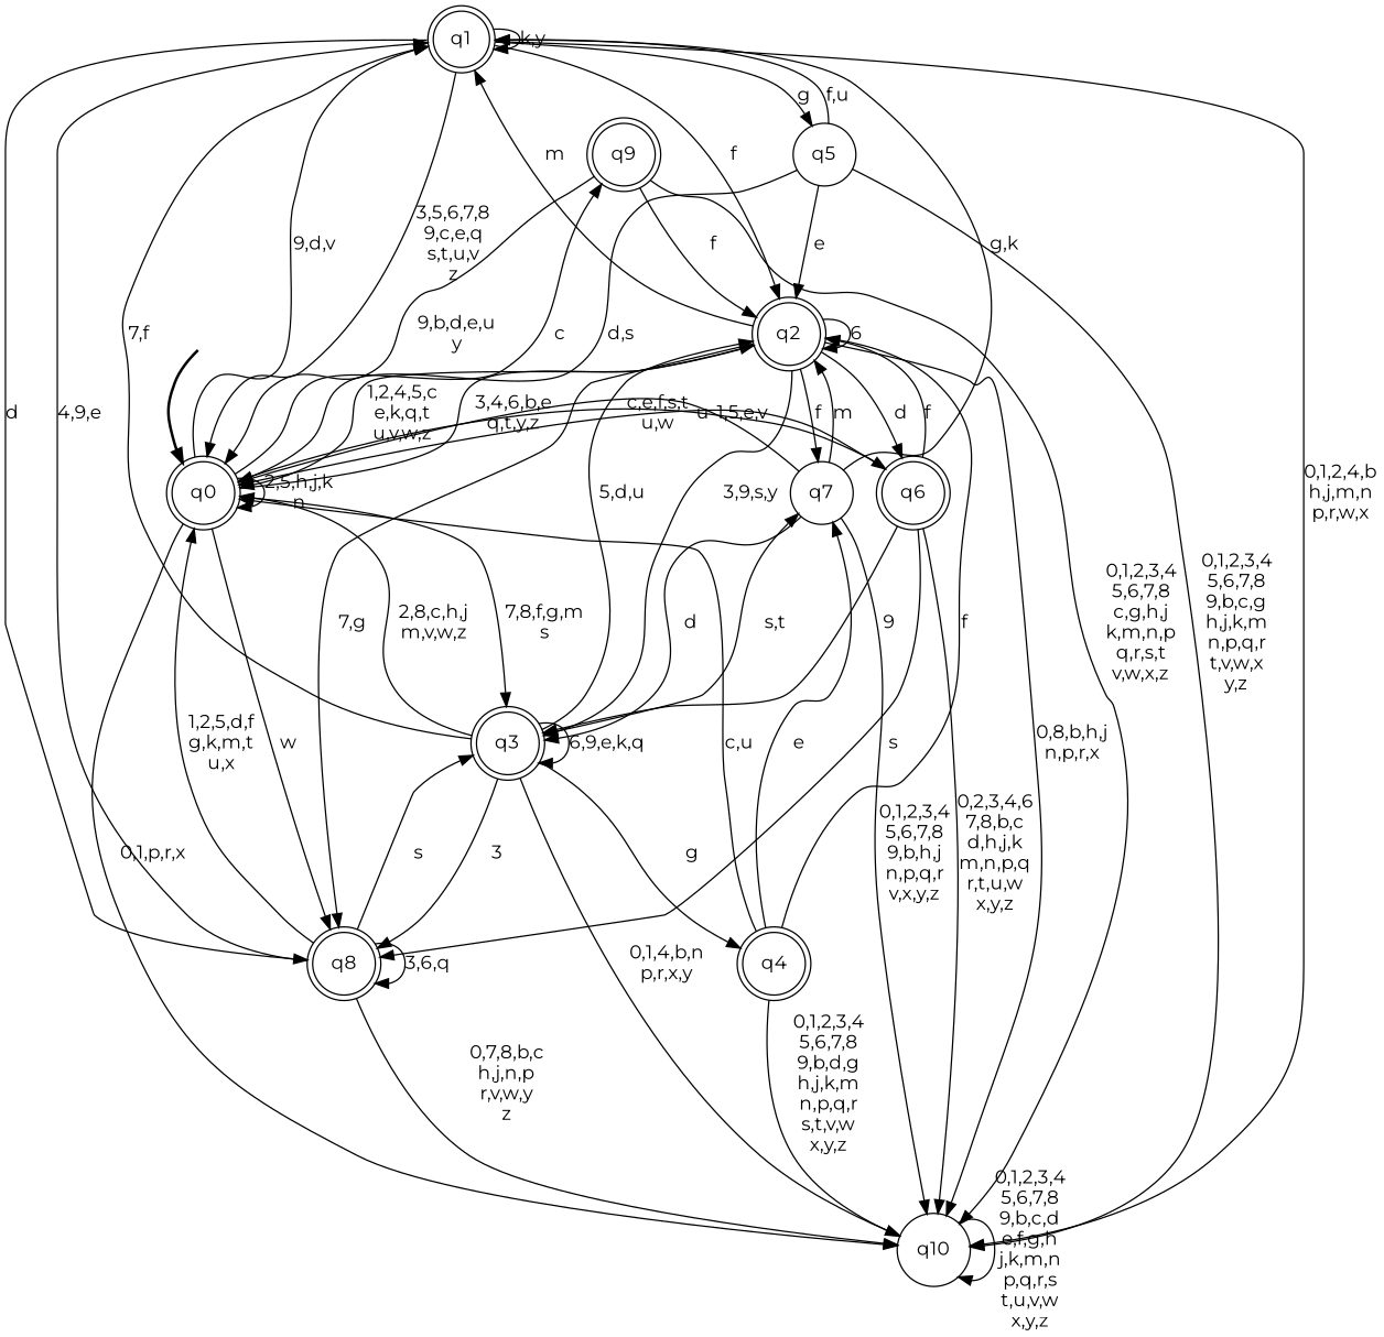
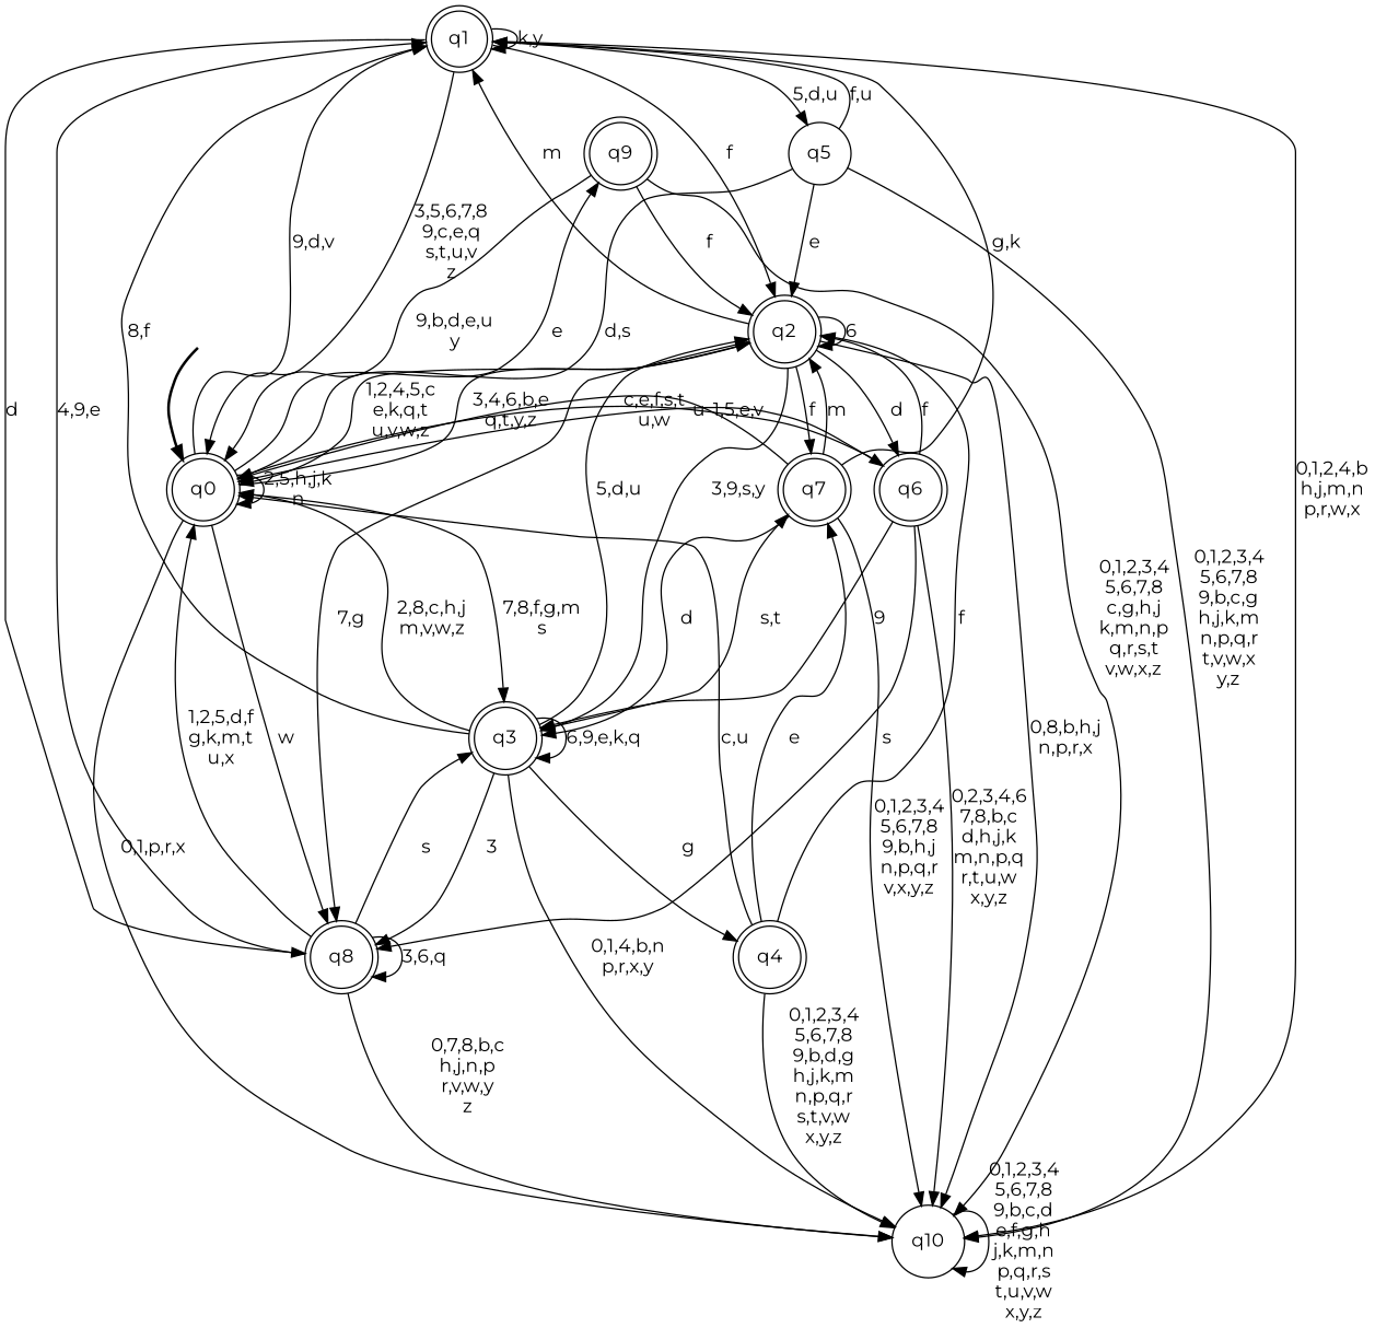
  digraph {
    fontname=Montserrat
    rankdir=TB
    node [fontname=Montserrat shape=doublecircle style="rounded,filled" color=black fillcolor=white]
    edge [fontname=Montserrat]
    __start0 [height=0 shape=none style=invis width=0 color="" fillcolor=""]
    n2 [label=q0]
    n3 [label=q1]
    n4 [label=q2]
    n5 [label=q3]
    n6 [label=q6]
    n7 [label=q8]
    n8 [label=q9]
    n9 [label=q10 shape=circle style=filled]
    n10 [label=q5 shape=circle style=filled]
-   n11 [label=q7 shape=circle style=filled]
+   n11 [label=q7 style=filled]
    n12 [label=q4]
    subgraph cluster_1 {
      nodesep=0.15
      ranksep=0.15
      style=invis
      __start0
      n2
    }
    __start0 -> n2 [penwidth=2]
    n2 -> n2 [label="2,5,h,j,k\nn"]
    n2 -> n3 [label="9,d,v"]
    n2 -> n4 [label="3,4,6,b,e\nq,t,y,z"]
    n2 -> n5 [label="7,8,f,g,m\ns"]
    n2 -> n6 [label=u]
    n2 -> n7 [label=w]
-   n2 -> n8 [label=c]
+   n2 -> n8 [label=e]
    n2 -> n9 [label="0,1,p,r,x"]
    n3 -> n2 [label="3,5,6,7,8\n9,c,e,q\ns,t,u,v\nz"]
    n3 -> n3 [label="k,y"]
    n3 -> n4 [label=f]
    n3 -> n7 [label=d]
    n3 -> n9 [label="0,1,2,4,b\nh,j,m,n\np,r,w,x"]
-   n3 -> n10 [label=g]
+   n3 -> n10 [label="5,d,u"]
    n4 -> n2 [label="1,2,4,5,c\ne,k,q,t\nu,v,w,z"]
    n4 -> n3 [label=m]
    n4 -> n4 [label=6]
    n4 -> n5 [label="3,9,s,y"]
    n4 -> n6 [label=d]
    n4 -> n7 [label="7,g"]
    n4 -> n9 [label="0,8,b,h,j\nn,p,r,x"]
    n4 -> n11 [label=f]
    n5 -> n2 [label="2,8,c,h,j\nm,v,w,z"]
-   n5 -> n3 [label="7,f"]
+   n5 -> n3 [label="8,f"]
    n5 -> n4 [label="5,d,u"]
    n5 -> n5 [label="6,9,e,k,q"]
    n5 -> n7 [label=3]
    n5 -> n9 [label="0,1,4,b,n\np,r,x,y"]
    n5 -> n11 [label="s,t"]
    n5 -> n12 [label=g]
    n6 -> n2 [label="1,5,e,v"]
    n6 -> n4 [label=f]
    n6 -> n5 [label=9]
    n6 -> n7 [label=s]
    n6 -> n9 [label="0,2,3,4,6\n7,8,b,c\nd,h,j,k\nm,n,p,q\nr,t,u,w\nx,y,z"]
    n7 -> n2 [label="1,2,5,d,f\ng,k,m,t\nu,x"]
    n7 -> n3 [label="4,9,e"]
    n7 -> n5 [label=s]
    n7 -> n7 [label="3,6,q"]
    n7 -> n9 [label="0,7,8,b,c\nh,j,n,p\nr,v,w,y\nz"]
    n8 -> n2 [label="9,b,d,e,u\ny"]
    n8 -> n4 [label=f]
    n8 -> n9 [label="0,1,2,3,4\n5,6,7,8\nc,g,h,j\nk,m,n,p\nq,r,s,t\nv,w,x,z"]
    n9 -> n9 [label="0,1,2,3,4\n5,6,7,8\n9,b,c,d\ne,f,g,h\nj,k,m,n\np,q,r,s\nt,u,v,w\nx,y,z"]
    n10 -> n2 [label="d,s"]
    n10 -> n3 [label="f,u"]
    n10 -> n4 [label=e]
    n10 -> n9 [label="0,1,2,3,4\n5,6,7,8\n9,b,c,g\nh,j,k,m\nn,p,q,r\nt,v,w,x\ny,z"]
    n11 -> n2 [label="c,e,f,s,t\nu,w"]
    n11 -> n3 [label="g,k"]
    n11 -> n4 [label=m]
    n11 -> n5 [label=d]
    n11 -> n9 [label="0,1,2,3,4\n5,6,7,8\n9,b,h,j\nn,p,q,r\nv,x,y,z"]
    n12 -> n2 [label="c,u"]
    n12 -> n4 [label=f]
    n12 -> n9 [label="0,1,2,3,4\n5,6,7,8\n9,b,d,g\nh,j,k,m\nn,p,q,r\ns,t,v,w\nx,y,z"]
    n12 -> n11 [label=e]
  }
